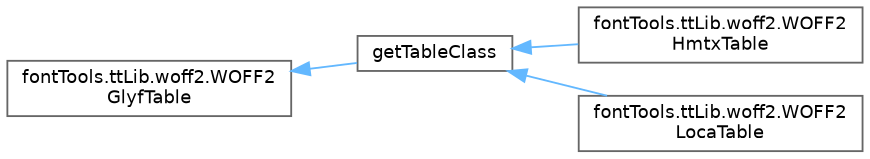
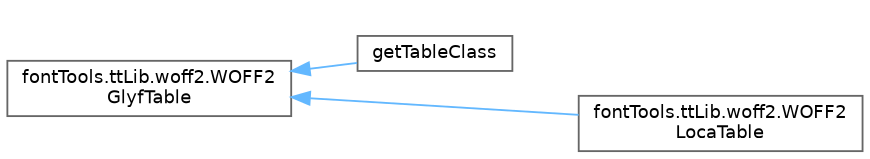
  digraph {
    rankdir=LR
    node [color=grey40 fillcolor=white fontname=Helvetica fontsize=10 shape=box style=filled]
    edge [color=steelblue1 dir=back fontname=Helvetica fontsize=10 labelfontname=Helvetica labelfontsize=10 style=solid]
    n1 [height=0.2 label=getTableClass width=0.4]
-   n2 [height=0.2 label="fontTools.ttLib.woff2.WOFF2\lHmtxTable" width=0.4]
    n3 [height=0.2 label="fontTools.ttLib.woff2.WOFF2\lLocaTable" width=0.4]
    n4 [height=0.2 label="fontTools.ttLib.woff2.WOFF2\lGlyfTable" width=0.4]
-   n1 -> n2
-   n1 -> n3
+   n4 -> n3
    n4 -> n1
  }
